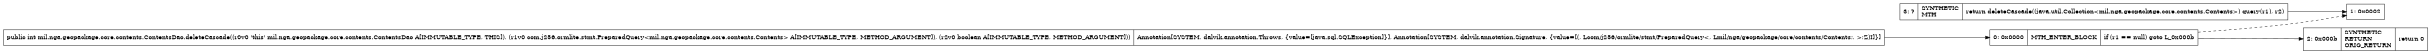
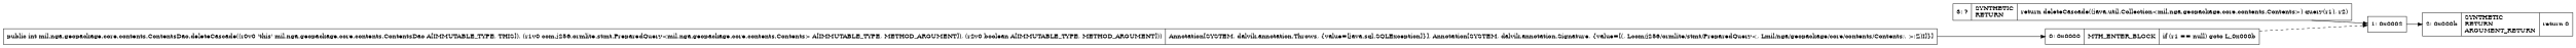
  digraph {
    rankdir=LR
    node [shape=record]
    n1 [label="{0\:\ 0x0000|MTH_ENTER_BLOCK\l|if (r1 == null) goto L_0x000b\l}"]
    n2 [label="{1\:\ 0x0002}"]
-   n3 [label="{2\:\ 0x000b|SYNTHETIC\lRETURN\lORIG_RETURN\l|return 0\l}"]
-   n4 [label="{3\:\ ?|SYNTHETIC\lMTH\l|return deleteCascade((java.util.Collection\<mil.nga.geopackage.core.contents.Contents\>) query(r1), r2)\l}"]
+   n3 [label="{2\:\ 0x000b|SYNTHETIC\lRETURN\lARGUMENT_RETURN\l|return 0\l}"]
+   n4 [label="{3\:\ ?|SYNTHETIC\lRETURN\l|return deleteCascade((java.util.Collection\<mil.nga.geopackage.core.contents.Contents\>) query(r1), r2)\l}"]
    n5 [label="{public int mil.nga.geopackage.core.contents.ContentsDao.deleteCascade((r0v0 'this' mil.nga.geopackage.core.contents.ContentsDao A[IMMUTABLE_TYPE, THIS]), (r1v0 com.j256.ormlite.stmt.PreparedQuery\<mil.nga.geopackage.core.contents.Contents\> A[IMMUTABLE_TYPE, METHOD_ARGUMENT]), (r2v0 boolean A[IMMUTABLE_TYPE, METHOD_ARGUMENT]))  | Annotation[SYSTEM, dalvik.annotation.Throws, \{value=[java.sql.SQLException]\}], Annotation[SYSTEM, dalvik.annotation.Signature, \{value=[(, Lcom\/j256\/ormlite\/stmt\/PreparedQuery\<, Lmil\/nga\/geopackage\/core\/contents\/Contents;, \>;Z)I]\}]\l}"]
    n1 -> n2 [style=dashed]
-   n1 -> n3
+   n2 -> n3
    n4 -> n2
    n5 -> n1
  }
